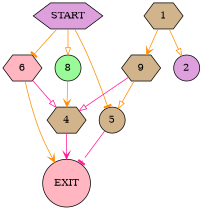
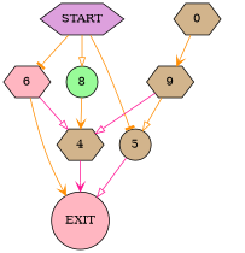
  digraph {
    node [fillcolor=tan shape=hexagon style=filled]
    edge [arrowhead=onormal color=darkorange]
    n1 [fillcolor=plum label=START]
    6 [fillcolor=lightpink]
    n3 [fillcolor=palegreen label=8 shape=circle]
    5 [shape=circle]
-   2 [fillcolor=plum shape=circle]
-   1
+   1 [label=0]
    n7 [label=9]
    n8 [fillcolor=lightpink label=EXIT shape=circle]
    4
    n1 -> 6 [arrowhead=tee]
    n1 -> n3
    n1 -> 5 [arrowhead=tee]
    6 -> n8 [arrowhead=vee]
    6 -> 4 [color=deeppink]
    n3 -> 4 [arrowhead=vee]
-   5 -> n8 [arrowhead=tee color=deeppink]
-   1 -> 2
+   5 -> n8 [color=deeppink]
    1 -> n7 [arrowhead=vee]
    n7 -> 5
    n7 -> 4 [color=deeppink]
    4 -> n8 [arrowhead=vee color=deeppink]
  }
